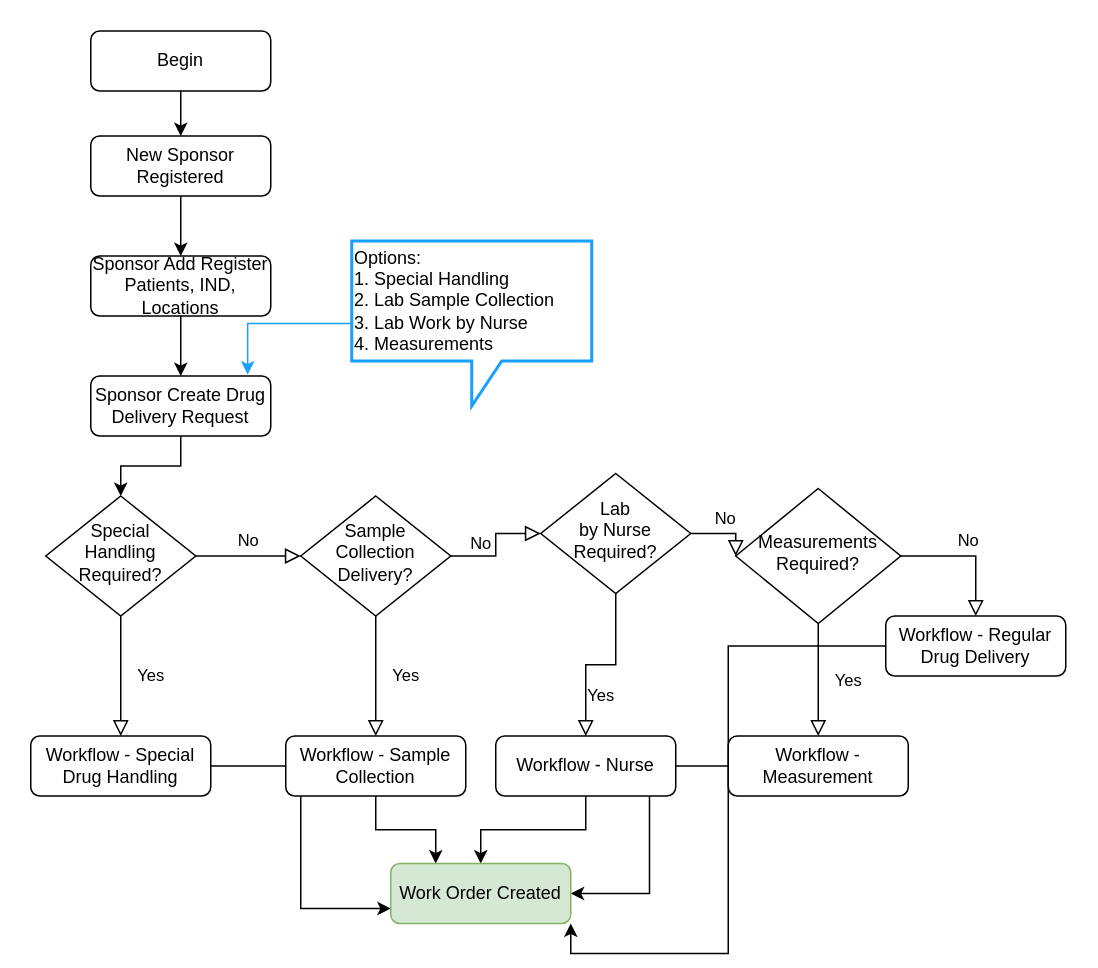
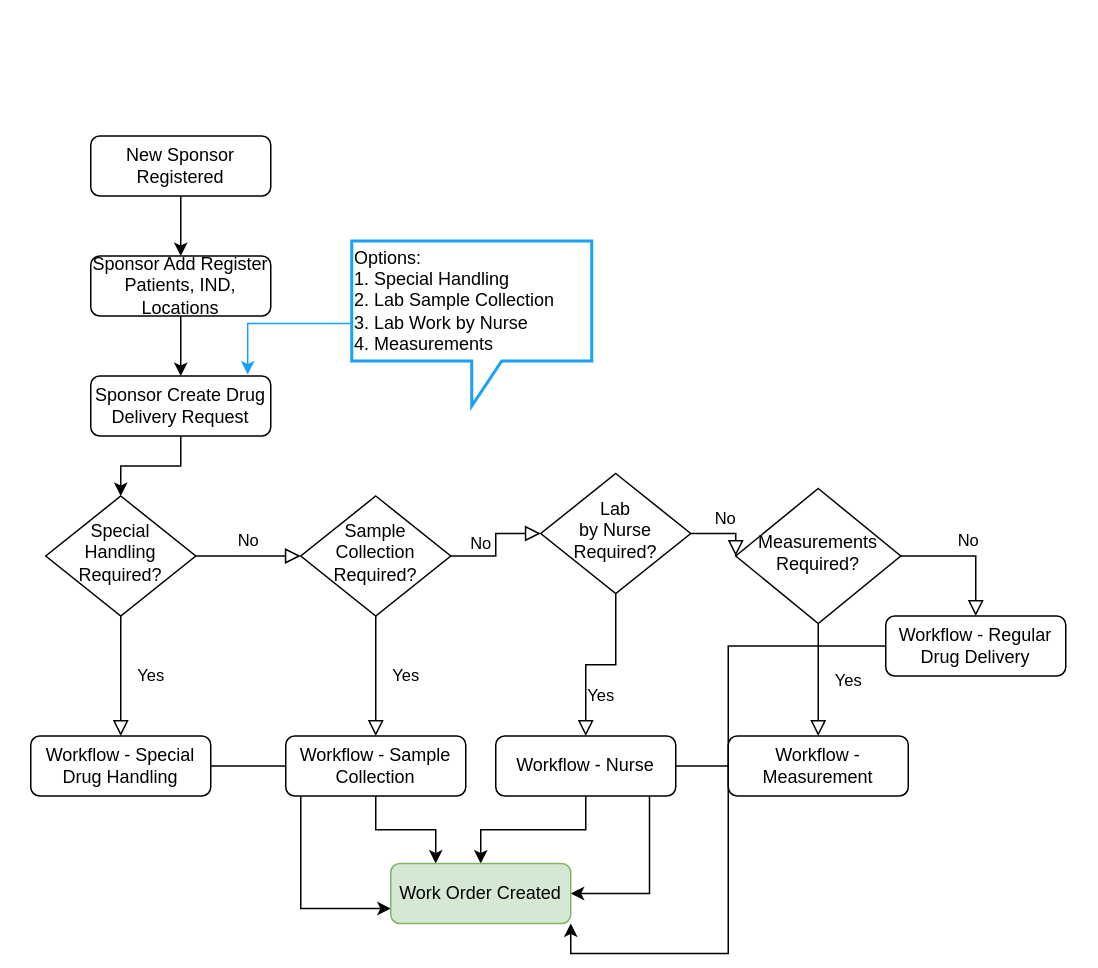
  <mxCell id="0" />
  <mxCell id="1" parent="0" />
  <mxCell id="2" style="edgeStyle=orthogonalEdgeStyle;rounded=0;orthogonalLoop=1;jettySize=auto;html=1;entryX=0.5;entryY=0;entryDx=0;entryDy=0;" parent="1" source="3" target="14" edge="1"><mxGeometry relative="1" as="geometry" /></mxCell>
  <mxCell id="3" value="New Sponsor Registered" style="rounded=1;whiteSpace=wrap;html=1;fontSize=12;glass=0;strokeWidth=1;shadow=0;" parent="1" vertex="1"><mxGeometry x="60" y="90" width="120" height="40" as="geometry" /></mxCell>
  <mxCell id="4" value="Yes" style="rounded=0;html=1;jettySize=auto;orthogonalLoop=1;fontSize=11;endArrow=block;endFill=0;endSize=8;strokeWidth=1;shadow=0;labelBackgroundColor=none;edgeStyle=orthogonalEdgeStyle;entryX=0.5;entryY=0;entryDx=0;entryDy=0;" parent="1" source="6" target="10" edge="1"><mxGeometry y="20" relative="1" as="geometry"><mxPoint as="offset" /><mxPoint x="120" y="450" as="targetPoint" /></mxGeometry></mxCell>
  <mxCell id="5" value="No" style="edgeStyle=orthogonalEdgeStyle;rounded=0;html=1;jettySize=auto;orthogonalLoop=1;fontSize=11;endArrow=block;endFill=0;endSize=8;strokeWidth=1;shadow=0;labelBackgroundColor=none;" parent="1" source="6" target="19" edge="1"><mxGeometry y="10" relative="1" as="geometry"><mxPoint as="offset" /></mxGeometry></mxCell>
  <mxCell id="6" value="Special Handling Required?" style="rhombus;whiteSpace=wrap;html=1;shadow=0;fontFamily=Helvetica;fontSize=12;align=center;strokeWidth=1;spacing=6;spacingTop=-4;" parent="1" vertex="1"><mxGeometry x="30" y="330" width="100" height="80" as="geometry" /></mxCell>
  <mxCell id="7" style="edgeStyle=orthogonalEdgeStyle;rounded=0;orthogonalLoop=1;jettySize=auto;html=1;entryX=1;entryY=0.5;entryDx=0;entryDy=0;" edge="1" parent="1" source="8" target="34"><mxGeometry relative="1" as="geometry" /></mxCell>
  <mxCell id="8" value="Workflow - Measurement" style="rounded=1;whiteSpace=wrap;html=1;fontSize=12;glass=0;strokeWidth=1;shadow=0;" parent="1" vertex="1"><mxGeometry x="485" y="490" width="120" height="40" as="geometry" /></mxCell>
  <mxCell id="9" style="edgeStyle=orthogonalEdgeStyle;rounded=0;orthogonalLoop=1;jettySize=auto;html=1;entryX=0;entryY=0.75;entryDx=0;entryDy=0;" edge="1" parent="1" source="10" target="34"><mxGeometry relative="1" as="geometry" /></mxCell>
  <mxCell id="10" value="Workflow - Special Drug Handling" style="rounded=1;whiteSpace=wrap;html=1;fontSize=12;glass=0;strokeWidth=1;shadow=0;" parent="1" vertex="1"><mxGeometry x="20" y="490" width="120" height="40" as="geometry" /></mxCell>
- <mxCell id="11" style="edgeStyle=orthogonalEdgeStyle;rounded=0;orthogonalLoop=1;jettySize=auto;html=1;" parent="1" source="12" target="3" edge="1"><mxGeometry relative="1" as="geometry" /></mxCell>
- <mxCell id="12" value="Begin" style="rounded=1;whiteSpace=wrap;html=1;fontSize=12;glass=0;strokeWidth=1;shadow=0;" parent="1" vertex="1"><mxGeometry x="60" y="20" width="120" height="40" as="geometry" /></mxCell>
  <mxCell id="13" style="edgeStyle=orthogonalEdgeStyle;rounded=0;orthogonalLoop=1;jettySize=auto;html=1;entryX=0.5;entryY=0;entryDx=0;entryDy=0;" parent="1" source="14" target="16" edge="1"><mxGeometry relative="1" as="geometry" /></mxCell>
  <mxCell id="14" value="Sponsor Add Register Patients, IND, Locations" style="rounded=1;whiteSpace=wrap;html=1;fontSize=12;glass=0;strokeWidth=1;shadow=0;" parent="1" vertex="1"><mxGeometry x="60" y="170" width="120" height="40" as="geometry" /></mxCell>
  <mxCell id="15" style="edgeStyle=orthogonalEdgeStyle;rounded=0;orthogonalLoop=1;jettySize=auto;html=1;" parent="1" source="16" target="6" edge="1"><mxGeometry relative="1" as="geometry" /></mxCell>
  <mxCell id="16" value="Sponsor Create Drug Delivery Request" style="rounded=1;whiteSpace=wrap;html=1;fontSize=12;glass=0;strokeWidth=1;shadow=0;" parent="1" vertex="1"><mxGeometry x="60" y="250" width="120" height="40" as="geometry" /></mxCell>
  <mxCell id="17" style="edgeStyle=orthogonalEdgeStyle;rounded=0;orthogonalLoop=1;jettySize=auto;html=1;entryX=0.872;entryY=-0.025;entryDx=0;entryDy=0;entryPerimeter=0;strokeColor=#18A0FB;" parent="1" source="18" target="16" edge="1"><mxGeometry relative="1" as="geometry" /></mxCell>
  <mxCell id="18" value="Options:&lt;br&gt;1. Special Handling&lt;br&gt;2. Lab Sample Collection&lt;br&gt;3. Lab Work by Nurse&lt;br&gt;4. Measurements" style="shape=callout;whiteSpace=wrap;html=1;perimeter=calloutPerimeter;strokeWidth=2;strokeColor=#18A0FB;align=left;" parent="1" vertex="1"><mxGeometry x="234" y="160" width="160" height="110" as="geometry" /></mxCell>
- <mxCell id="19" value="Sample Collection Delivery?" style="rhombus;whiteSpace=wrap;html=1;shadow=0;fontFamily=Helvetica;fontSize=12;align=center;strokeWidth=1;spacing=6;spacingTop=-4;" parent="1" vertex="1"><mxGeometry x="200" y="330" width="100" height="80" as="geometry" /></mxCell>
+ <mxCell id="19" value="Sample Collection Required?" style="rhombus;whiteSpace=wrap;html=1;shadow=0;fontFamily=Helvetica;fontSize=12;align=center;strokeWidth=1;spacing=6;spacingTop=-4;" parent="1" vertex="1"><mxGeometry x="200" y="330" width="100" height="80" as="geometry" /></mxCell>
  <mxCell id="20" value="Lab&lt;br&gt;by Nurse Required?" style="rhombus;whiteSpace=wrap;html=1;shadow=0;fontFamily=Helvetica;fontSize=12;align=center;strokeWidth=1;spacing=6;spacingTop=-4;" parent="1" vertex="1"><mxGeometry x="360" y="315" width="100" height="80" as="geometry" /></mxCell>
  <mxCell id="21" value="No" style="edgeStyle=orthogonalEdgeStyle;rounded=0;html=1;jettySize=auto;orthogonalLoop=1;fontSize=11;endArrow=block;endFill=0;endSize=8;strokeWidth=1;shadow=0;labelBackgroundColor=none;exitX=1;exitY=0.5;exitDx=0;exitDy=0;entryX=0;entryY=0.5;entryDx=0;entryDy=0;" parent="1" source="19" target="20" edge="1"><mxGeometry y="10" relative="1" as="geometry"><mxPoint as="offset" /><mxPoint x="315" y="370" as="sourcePoint" /><mxPoint x="365" y="370" as="targetPoint" /></mxGeometry></mxCell>
  <mxCell id="22" value="Measurements Required?" style="rhombus;whiteSpace=wrap;html=1;shadow=0;fontFamily=Helvetica;fontSize=12;align=center;strokeWidth=1;spacing=6;spacingTop=-4;" parent="1" vertex="1"><mxGeometry x="490" y="325" width="110" height="90" as="geometry" /></mxCell>
  <mxCell id="23" value="No" style="edgeStyle=orthogonalEdgeStyle;rounded=0;html=1;jettySize=auto;orthogonalLoop=1;fontSize=11;endArrow=block;endFill=0;endSize=8;strokeWidth=1;shadow=0;labelBackgroundColor=none;exitX=1;exitY=0.5;exitDx=0;exitDy=0;entryX=0;entryY=0.5;entryDx=0;entryDy=0;" parent="1" source="20" target="22" edge="1"><mxGeometry y="10" relative="1" as="geometry"><mxPoint as="offset" /><mxPoint x="459" y="370" as="sourcePoint" /><mxPoint x="499" y="370" as="targetPoint" /></mxGeometry></mxCell>
  <mxCell id="24" style="edgeStyle=orthogonalEdgeStyle;rounded=0;orthogonalLoop=1;jettySize=auto;html=1;entryX=0.25;entryY=0;entryDx=0;entryDy=0;" edge="1" parent="1" source="25" target="34"><mxGeometry relative="1" as="geometry" /></mxCell>
  <mxCell id="25" value="Workflow - Sample Collection" style="rounded=1;whiteSpace=wrap;html=1;fontSize=12;glass=0;strokeWidth=1;shadow=0;" parent="1" vertex="1"><mxGeometry x="190" y="490" width="120" height="40" as="geometry" /></mxCell>
  <mxCell id="26" style="edgeStyle=orthogonalEdgeStyle;rounded=0;orthogonalLoop=1;jettySize=auto;html=1;entryX=0.5;entryY=0;entryDx=0;entryDy=0;" edge="1" parent="1" source="27" target="34"><mxGeometry relative="1" as="geometry" /></mxCell>
  <mxCell id="27" value="Workflow - Nurse" style="rounded=1;whiteSpace=wrap;html=1;fontSize=12;glass=0;strokeWidth=1;shadow=0;" parent="1" vertex="1"><mxGeometry x="330" y="490" width="120" height="40" as="geometry" /></mxCell>
  <mxCell id="28" value="Yes" style="rounded=0;html=1;jettySize=auto;orthogonalLoop=1;fontSize=11;endArrow=block;endFill=0;endSize=8;strokeWidth=1;shadow=0;labelBackgroundColor=none;edgeStyle=orthogonalEdgeStyle;exitX=0.5;exitY=1;exitDx=0;exitDy=0;entryX=0.5;entryY=0;entryDx=0;entryDy=0;" parent="1" source="22" target="8" edge="1"><mxGeometry y="20" relative="1" as="geometry"><mxPoint as="offset" /><mxPoint x="554.5" y="420" as="sourcePoint" /><mxPoint x="554.5" y="470" as="targetPoint" /></mxGeometry></mxCell>
  <mxCell id="29" value="Yes" style="rounded=0;html=1;jettySize=auto;orthogonalLoop=1;fontSize=11;endArrow=block;endFill=0;endSize=8;strokeWidth=1;shadow=0;labelBackgroundColor=none;edgeStyle=orthogonalEdgeStyle;exitX=0.5;exitY=1;exitDx=0;exitDy=0;entryX=0.5;entryY=0;entryDx=0;entryDy=0;" parent="1" source="20" target="27" edge="1"><mxGeometry y="20" relative="1" as="geometry"><mxPoint as="offset" /><mxPoint x="409.5" y="410" as="sourcePoint" /><mxPoint x="409.5" y="460" as="targetPoint" /></mxGeometry></mxCell>
  <mxCell id="30" value="Yes" style="rounded=0;html=1;jettySize=auto;orthogonalLoop=1;fontSize=11;endArrow=block;endFill=0;endSize=8;strokeWidth=1;shadow=0;labelBackgroundColor=none;edgeStyle=orthogonalEdgeStyle;exitX=0.5;exitY=1;exitDx=0;exitDy=0;entryX=0.5;entryY=0;entryDx=0;entryDy=0;" parent="1" source="19" target="25" edge="1"><mxGeometry y="20" relative="1" as="geometry"><mxPoint as="offset" /><mxPoint x="270.5" y="405" as="sourcePoint" /><mxPoint x="270.5" y="455" as="targetPoint" /></mxGeometry></mxCell>
  <mxCell id="31" value="No" style="edgeStyle=orthogonalEdgeStyle;rounded=0;html=1;jettySize=auto;orthogonalLoop=1;fontSize=11;endArrow=block;endFill=0;endSize=8;strokeWidth=1;shadow=0;labelBackgroundColor=none;exitX=1;exitY=0.5;exitDx=0;exitDy=0;entryX=0.5;entryY=0;entryDx=0;entryDy=0;" parent="1" source="22" target="33" edge="1"><mxGeometry y="10" relative="1" as="geometry"><mxPoint as="offset" /><mxPoint x="615" y="359.5" as="sourcePoint" /><mxPoint x="655" y="359.5" as="targetPoint" /></mxGeometry></mxCell>
  <mxCell id="32" style="edgeStyle=orthogonalEdgeStyle;rounded=0;orthogonalLoop=1;jettySize=auto;html=1;entryX=1;entryY=1;entryDx=0;entryDy=0;" edge="1" parent="1" source="33" target="34"><mxGeometry relative="1" as="geometry" /></mxCell>
  <mxCell id="33" value="Workflow - Regular Drug Delivery" style="rounded=1;whiteSpace=wrap;html=1;fontSize=12;glass=0;strokeWidth=1;shadow=0;" parent="1" vertex="1"><mxGeometry x="590" y="410" width="120" height="40" as="geometry" /></mxCell>
  <mxCell id="34" value="Work Order Created" style="rounded=1;whiteSpace=wrap;html=1;fontSize=12;glass=0;strokeWidth=1;shadow=0;fillColor=#d5e8d4;strokeColor=#82b366;" vertex="1" parent="1"><mxGeometry x="260" y="575" width="120" height="40" as="geometry" /></mxCell>
